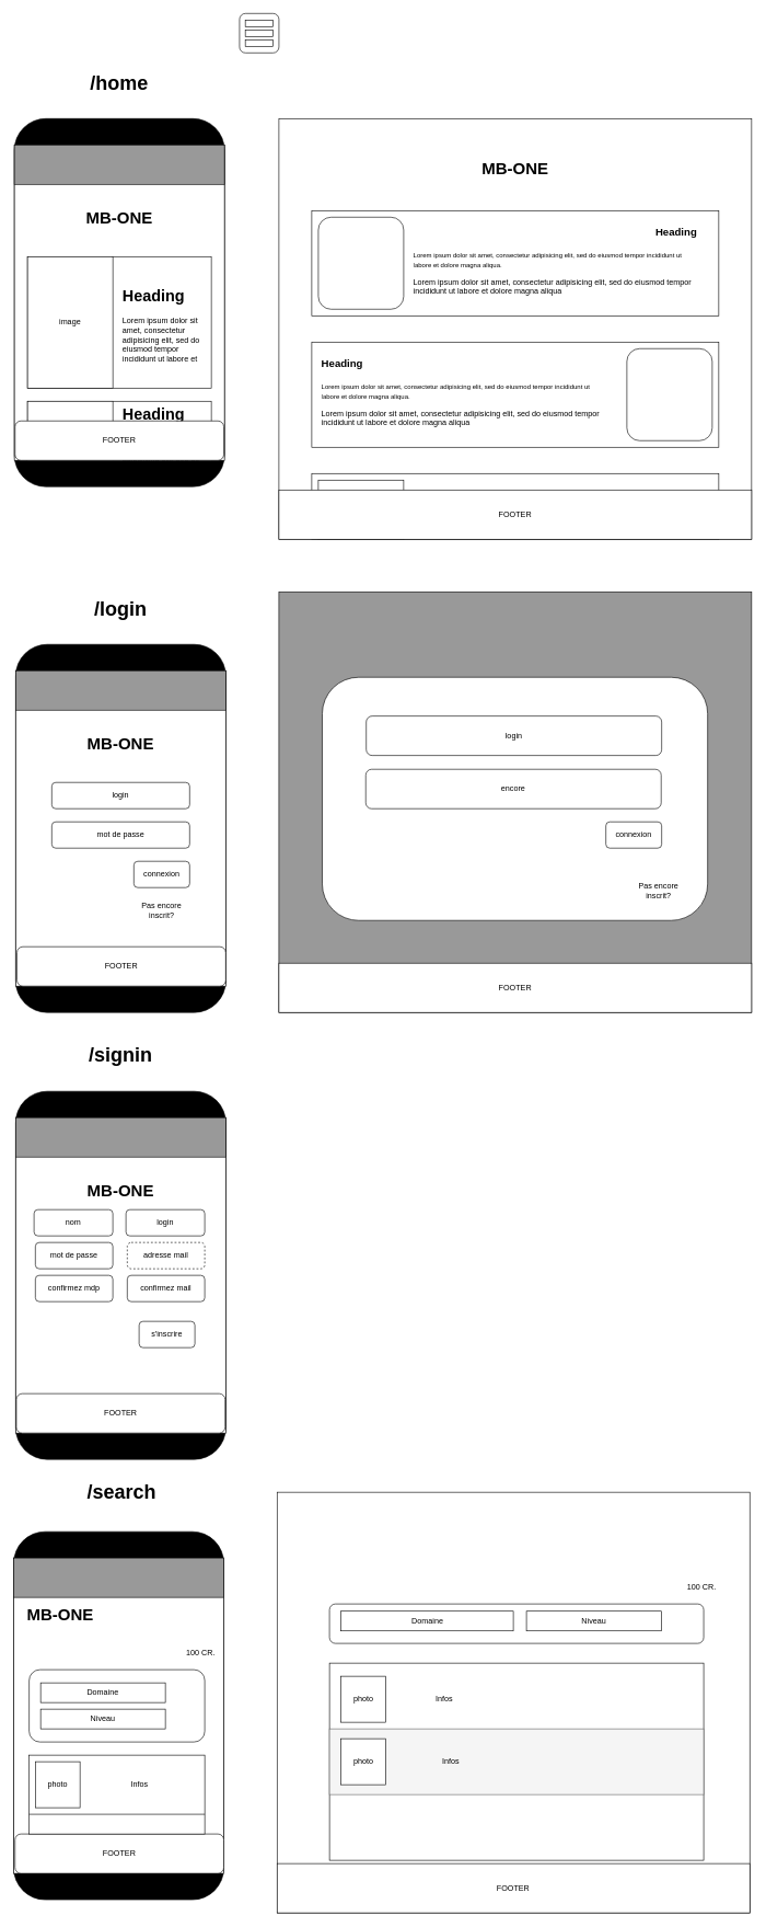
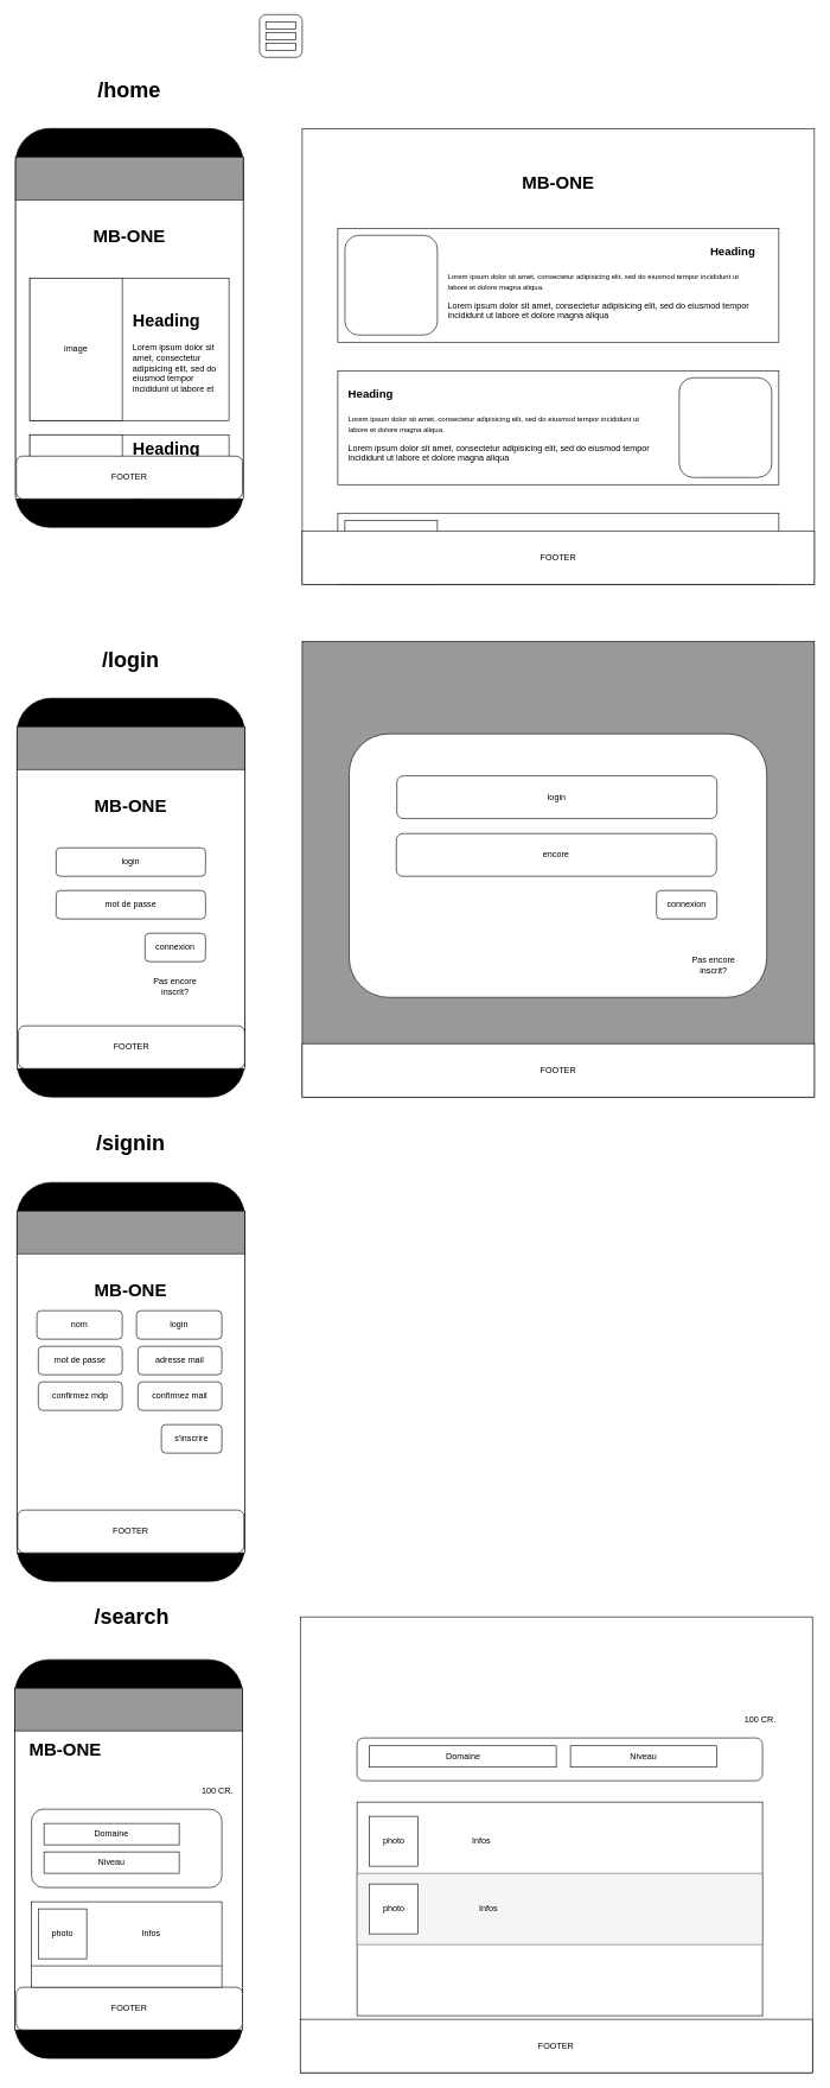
  <mxCell id="0" />
  <mxCell id="1" parent="0" />
  <mxCell id="2" value="" style="rounded=1;whiteSpace=wrap;html=1;fillColor=#000000;" vertex="1" parent="1"><mxGeometry x="21" y="180" width="320" height="560" as="geometry" /></mxCell>
  <mxCell id="3" value="" style="rounded=0;whiteSpace=wrap;html=1;" vertex="1" parent="1"><mxGeometry x="21" y="220" width="320" height="480" as="geometry" /></mxCell>
  <mxCell id="4" value="" style="rounded=0;whiteSpace=wrap;html=1;fillColor=#999999;" vertex="1" parent="1"><mxGeometry x="21" y="220" width="320" height="60" as="geometry" /></mxCell>
  <mxCell id="5" value="&lt;font style=&quot;font-size: 30px;&quot;&gt;&lt;b&gt;/home&lt;/b&gt;&lt;/font&gt;" style="text;html=1;strokeColor=none;fillColor=none;align=center;verticalAlign=middle;whiteSpace=wrap;rounded=0;" vertex="1" parent="1"><mxGeometry x="101" y="110" width="160" height="30" as="geometry" /></mxCell>
  <mxCell id="6" value="" style="rounded=0;whiteSpace=wrap;html=1;" vertex="1" parent="1"><mxGeometry x="424" y="180" width="720" height="640" as="geometry" /></mxCell>
  <mxCell id="7" value="&lt;font size=&quot;1&quot; style=&quot;&quot;&gt;&lt;b style=&quot;font-size: 25px;&quot;&gt;MB-ONE&lt;/b&gt;&lt;/font&gt;" style="text;html=1;strokeColor=none;fillColor=none;align=center;verticalAlign=middle;whiteSpace=wrap;rounded=0;" vertex="1" parent="1"><mxGeometry x="121" y="315" width="120" height="30" as="geometry" /></mxCell>
  <mxCell id="8" value="" style="shape=image;html=1;verticalAlign=top;verticalLabelPosition=bottom;labelBackgroundColor=#ffffff;imageAspect=0;aspect=fixed;image=https://cdn1.iconfinder.com/data/icons/user-pictures/100/unknown-128.png" vertex="1" parent="1"><mxGeometry x="281" y="289" width="52" height="52" as="geometry" /></mxCell>
  <mxCell id="9" value="" style="rounded=1;whiteSpace=wrap;html=1;" vertex="1" parent="1"><mxGeometry x="364" y="20" width="60" height="60" as="geometry" /></mxCell>
  <mxCell id="10" value="" style="rounded=0;whiteSpace=wrap;html=1;" vertex="1" parent="1"><mxGeometry x="372.75" y="30" width="42.5" height="10" as="geometry" /></mxCell>
  <mxCell id="11" value="" style="rounded=0;whiteSpace=wrap;html=1;" vertex="1" parent="1"><mxGeometry x="372.75" y="45" width="42.5" height="10" as="geometry" /></mxCell>
  <mxCell id="12" value="" style="rounded=0;whiteSpace=wrap;html=1;" vertex="1" parent="1"><mxGeometry x="372.75" y="60" width="42.5" height="10" as="geometry" /></mxCell>
  <mxCell id="13" value="&lt;font size=&quot;1&quot; style=&quot;&quot;&gt;&lt;b style=&quot;font-size: 25px;&quot;&gt;MB-ONE&lt;/b&gt;&lt;/font&gt;" style="text;html=1;strokeColor=none;fillColor=none;align=center;verticalAlign=middle;whiteSpace=wrap;rounded=0;" vertex="1" parent="1"><mxGeometry x="724" y="240" width="120" height="30" as="geometry" /></mxCell>
  <mxCell id="14" value="" style="rounded=0;whiteSpace=wrap;html=1;" vertex="1" parent="1"><mxGeometry x="41" y="390" width="280" height="200" as="geometry" /></mxCell>
  <mxCell id="15" value="" style="rounded=0;whiteSpace=wrap;html=1;" vertex="1" parent="1"><mxGeometry x="474" y="320" width="620" height="160" as="geometry" /></mxCell>
  <mxCell id="16" value="" style="rounded=0;whiteSpace=wrap;html=1;" vertex="1" parent="1"><mxGeometry x="474" y="520" width="620" height="160" as="geometry" /></mxCell>
  <mxCell id="17" value="" style="rounded=0;whiteSpace=wrap;html=1;" vertex="1" parent="1"><mxGeometry x="474" y="720" width="620" height="100" as="geometry" /></mxCell>
  <mxCell id="18" value="" style="shape=image;html=1;verticalAlign=top;verticalLabelPosition=bottom;labelBackgroundColor=#ffffff;imageAspect=0;aspect=fixed;image=https://cdn1.iconfinder.com/data/icons/user-pictures/100/unknown-128.png" vertex="1" parent="1"><mxGeometry x="1042" y="218" width="52" height="52" as="geometry" /></mxCell>
  <mxCell id="19" value="&lt;h1 style=&quot;text-align: right;&quot;&gt;&lt;font style=&quot;font-size: 16px;&quot;&gt;Heading&lt;/font&gt;&lt;/h1&gt;&lt;p style=&quot;&quot;&gt;&lt;font style=&quot;font-size: 10px;&quot;&gt;Lorem ipsum dolor sit amet, consectetur adipisicing elit, sed do eiusmod tempor incididunt ut labore et dolore magna aliqua.&amp;nbsp;&lt;/font&gt;&lt;/p&gt;Lorem ipsum dolor sit amet, consectetur adipisicing elit, sed do eiusmod tempor incididunt ut labore et dolore magna aliqua" style="text;html=1;strokeColor=none;fillColor=none;spacing=5;spacingTop=-20;whiteSpace=wrap;overflow=hidden;rounded=0;" vertex="1" parent="1"><mxGeometry x="624" y="330" width="440" height="130" as="geometry" /></mxCell>
  <mxCell id="20" value="&lt;h1 style=&quot;&quot;&gt;&lt;font style=&quot;font-size: 16px;&quot;&gt;Heading&lt;/font&gt;&lt;/h1&gt;&lt;p style=&quot;&quot;&gt;&lt;font style=&quot;font-size: 10px;&quot;&gt;Lorem ipsum dolor sit amet, consectetur adipisicing elit, sed do eiusmod tempor incididunt ut labore et dolore magna aliqua.&amp;nbsp;&lt;/font&gt;&lt;/p&gt;Lorem ipsum dolor sit amet, consectetur adipisicing elit, sed do eiusmod tempor incididunt ut labore et dolore magna aliqua" style="text;html=1;strokeColor=none;fillColor=none;spacing=5;spacingTop=-20;whiteSpace=wrap;overflow=hidden;rounded=0;" vertex="1" parent="1"><mxGeometry x="484" y="530" width="440" height="130" as="geometry" /></mxCell>
  <mxCell id="21" value="" style="rounded=1;whiteSpace=wrap;html=1;" vertex="1" parent="1"><mxGeometry x="484" y="330" width="130" height="140" as="geometry" /></mxCell>
  <mxCell id="22" value="" style="rounded=1;whiteSpace=wrap;html=1;" vertex="1" parent="1"><mxGeometry x="954" y="530" width="130" height="140" as="geometry" /></mxCell>
  <mxCell id="23" value="&lt;h1 style=&quot;text-align: right;&quot;&gt;&lt;font style=&quot;font-size: 16px;&quot;&gt;Heading&lt;/font&gt;&lt;/h1&gt;&lt;p style=&quot;&quot;&gt;&lt;font style=&quot;font-size: 10px;&quot;&gt;Lorem ipsum dolor sit amet, consectetur adipisicing elit, sed do eiusmod tempor incididunt ut labore et dolore magna aliqua.&amp;nbsp;&lt;/font&gt;&lt;/p&gt;" style="text;html=1;strokeColor=none;fillColor=none;spacing=5;spacingTop=-20;whiteSpace=wrap;overflow=hidden;rounded=0;" vertex="1" parent="1"><mxGeometry x="624" y="730" width="440" height="130" as="geometry" /></mxCell>
  <mxCell id="24" value="" style="rounded=0;whiteSpace=wrap;html=1;" vertex="1" parent="1"><mxGeometry x="484" y="730" width="130" height="90" as="geometry" /></mxCell>
  <mxCell id="25" value="image" style="rounded=0;whiteSpace=wrap;html=1;" vertex="1" parent="1"><mxGeometry x="41" y="390" width="130" height="200" as="geometry" /></mxCell>
  <mxCell id="26" value="" style="rounded=0;whiteSpace=wrap;html=1;" vertex="1" parent="1"><mxGeometry x="41" y="610" width="280" height="90" as="geometry" /></mxCell>
  <mxCell id="27" value="image" style="rounded=0;whiteSpace=wrap;html=1;" vertex="1" parent="1"><mxGeometry x="41" y="610" width="130" height="90" as="geometry" /></mxCell>
  <mxCell id="28" value="&lt;h1&gt;Heading&lt;/h1&gt;&lt;p&gt;Lorem ipsum dolor sit amet, consectetur adipisicing elit, sed do eiusmod tempor incididunt ut labore et dolore magna aliqua.&lt;/p&gt;" style="text;html=1;strokeColor=none;fillColor=none;spacing=5;spacingTop=-20;whiteSpace=wrap;overflow=hidden;rounded=0;" vertex="1" parent="1"><mxGeometry x="181" y="430" width="130" height="120" as="geometry" /></mxCell>
  <mxCell id="29" value="&lt;h1&gt;Heading&lt;/h1&gt;&lt;p&gt;Lorem ipsum dolor sit amet, consectetur adipisicing elit, sed do eiusmod tempor incididunt ut labore et dolore magna aliqua.&lt;/p&gt;" style="text;html=1;strokeColor=none;fillColor=none;spacing=5;spacingTop=-20;whiteSpace=wrap;overflow=hidden;rounded=0;" vertex="1" parent="1"><mxGeometry x="181" y="610" width="130" height="120" as="geometry" /></mxCell>
  <mxCell id="30" value="" style="rounded=1;whiteSpace=wrap;html=1;fillColor=#000000;" vertex="1" parent="1"><mxGeometry x="23" y="980" width="320" height="560" as="geometry" /></mxCell>
  <mxCell id="31" value="" style="rounded=0;whiteSpace=wrap;html=1;" vertex="1" parent="1"><mxGeometry x="23" y="1020" width="320" height="480" as="geometry" /></mxCell>
  <mxCell id="32" value="" style="rounded=0;whiteSpace=wrap;html=1;fillColor=#999999;" vertex="1" parent="1"><mxGeometry x="23" y="1020" width="320" height="60" as="geometry" /></mxCell>
  <mxCell id="33" value="&lt;font style=&quot;font-size: 30px;&quot;&gt;&lt;b&gt;/login&lt;/b&gt;&lt;/font&gt;" style="text;html=1;strokeColor=none;fillColor=none;align=center;verticalAlign=middle;whiteSpace=wrap;rounded=0;" vertex="1" parent="1"><mxGeometry x="103" y="910" width="160" height="30" as="geometry" /></mxCell>
  <mxCell id="34" value="&lt;font size=&quot;1&quot; style=&quot;&quot;&gt;&lt;b style=&quot;font-size: 25px;&quot;&gt;MB-ONE&lt;/b&gt;&lt;/font&gt;" style="text;html=1;strokeColor=none;fillColor=none;align=center;verticalAlign=middle;whiteSpace=wrap;rounded=0;" vertex="1" parent="1"><mxGeometry x="123" y="1115" width="120" height="30" as="geometry" /></mxCell>
  <mxCell id="35" value="" style="shape=image;html=1;verticalAlign=top;verticalLabelPosition=bottom;labelBackgroundColor=#ffffff;imageAspect=0;aspect=fixed;image=https://cdn1.iconfinder.com/data/icons/user-pictures/100/unknown-128.png" vertex="1" parent="1"><mxGeometry x="283" y="1089" width="52" height="52" as="geometry" /></mxCell>
  <mxCell id="36" value="login" style="rounded=1;whiteSpace=wrap;html=1;" vertex="1" parent="1"><mxGeometry x="78" y="1190" width="210" height="40" as="geometry" /></mxCell>
  <mxCell id="37" value="mot de passe" style="rounded=1;whiteSpace=wrap;html=1;" vertex="1" parent="1"><mxGeometry x="78" y="1250" width="210" height="40" as="geometry" /></mxCell>
  <mxCell id="38" value="connexion" style="rounded=1;whiteSpace=wrap;html=1;" vertex="1" parent="1"><mxGeometry x="203" y="1310" width="85" height="40" as="geometry" /></mxCell>
  <mxCell id="39" value="Pas encore inscrit?" style="text;html=1;strokeColor=none;fillColor=none;align=center;verticalAlign=middle;whiteSpace=wrap;rounded=0;" vertex="1" parent="1"><mxGeometry x="203" y="1370" width="85" height="30" as="geometry" /></mxCell>
  <mxCell id="40" value="" style="rounded=1;whiteSpace=wrap;html=1;fillColor=#000000;" vertex="1" parent="1"><mxGeometry x="23" y="1660" width="320" height="560" as="geometry" /></mxCell>
  <mxCell id="41" value="" style="rounded=0;whiteSpace=wrap;html=1;" vertex="1" parent="1"><mxGeometry x="23" y="1700" width="320" height="480" as="geometry" /></mxCell>
  <mxCell id="42" value="" style="rounded=0;whiteSpace=wrap;html=1;fillColor=#999999;" vertex="1" parent="1"><mxGeometry x="23" y="1700" width="320" height="60" as="geometry" /></mxCell>
  <mxCell id="43" value="&lt;font style=&quot;font-size: 30px;&quot;&gt;&lt;b&gt;/signin&lt;/b&gt;&lt;/font&gt;" style="text;html=1;strokeColor=none;fillColor=none;align=center;verticalAlign=middle;whiteSpace=wrap;rounded=0;" vertex="1" parent="1"><mxGeometry x="103" y="1590" width="160" height="30" as="geometry" /></mxCell>
  <mxCell id="44" value="&lt;font size=&quot;1&quot; style=&quot;&quot;&gt;&lt;b style=&quot;font-size: 25px;&quot;&gt;MB-ONE&lt;/b&gt;&lt;/font&gt;" style="text;html=1;strokeColor=none;fillColor=none;align=center;verticalAlign=middle;whiteSpace=wrap;rounded=0;" vertex="1" parent="1"><mxGeometry x="123" y="1795" width="120" height="30" as="geometry" /></mxCell>
  <mxCell id="45" value="" style="shape=image;html=1;verticalAlign=top;verticalLabelPosition=bottom;labelBackgroundColor=#ffffff;imageAspect=0;aspect=fixed;image=https://cdn1.iconfinder.com/data/icons/user-pictures/100/unknown-128.png" vertex="1" parent="1"><mxGeometry x="283" y="1769" width="52" height="52" as="geometry" /></mxCell>
  <mxCell id="46" value="nom" style="rounded=1;whiteSpace=wrap;html=1;" vertex="1" parent="1"><mxGeometry x="51" y="1840" width="120" height="40" as="geometry" /></mxCell>
  <mxCell id="47" value="mot de passe" style="rounded=1;whiteSpace=wrap;html=1;" vertex="1" parent="1"><mxGeometry x="53" y="1890" width="118" height="40" as="geometry" /></mxCell>
- <mxCell id="48" value="s'inscrire" style="rounded=1;whiteSpace=wrap;html=1;" vertex="1" parent="1"><mxGeometry x="211" y="2010" width="85" height="40" as="geometry" /></mxCell>
+ <mxCell id="48" value="s'inscrire" style="rounded=1;whiteSpace=wrap;html=1;" vertex="1" parent="1"><mxGeometry x="226" y="2000" width="85" height="40" as="geometry" /></mxCell>
  <mxCell id="49" value="confirmez mdp" style="rounded=1;whiteSpace=wrap;html=1;" vertex="1" parent="1"><mxGeometry x="53" y="1940" width="118" height="40" as="geometry" /></mxCell>
- <mxCell id="50" value="adresse mail" style="rounded=1;whiteSpace=wrap;html=1;dashed=1;" vertex="1" parent="1"><mxGeometry x="193" y="1890" width="118" height="40" as="geometry" /></mxCell>
+ <mxCell id="50" value="adresse mail" style="rounded=1;whiteSpace=wrap;html=1;" vertex="1" parent="1"><mxGeometry x="193" y="1890" width="118" height="40" as="geometry" /></mxCell>
  <mxCell id="51" value="confirmez mail" style="rounded=1;whiteSpace=wrap;html=1;" vertex="1" parent="1"><mxGeometry x="193" y="1940" width="118" height="40" as="geometry" /></mxCell>
  <mxCell id="52" value="login" style="rounded=1;whiteSpace=wrap;html=1;" vertex="1" parent="1"><mxGeometry x="191" y="1840" width="120" height="40" as="geometry" /></mxCell>
  <mxCell id="53" value="" style="rounded=0;whiteSpace=wrap;html=1;fillColor=#999999;fontColor=#333333;strokeColor=#000000;" vertex="1" parent="1"><mxGeometry x="424" y="900" width="720" height="640" as="geometry" /></mxCell>
  <mxCell id="54" value="" style="rounded=1;whiteSpace=wrap;html=1;" vertex="1" parent="1"><mxGeometry x="490" y="1030" width="587" height="370" as="geometry" /></mxCell>
  <mxCell id="55" value="login" style="rounded=1;whiteSpace=wrap;html=1;" vertex="1" parent="1"><mxGeometry x="557" y="1089" width="450" height="60" as="geometry" /></mxCell>
  <mxCell id="56" value="FOOTER" style="rounded=1;whiteSpace=wrap;html=1;" vertex="1" parent="1"><mxGeometry x="25" y="1440" width="318" height="60" as="geometry" /></mxCell>
  <mxCell id="57" value="encore" style="rounded=1;whiteSpace=wrap;html=1;" vertex="1" parent="1"><mxGeometry x="556.25" y="1170" width="450" height="60" as="geometry" /></mxCell>
  <mxCell id="58" value="connexion" style="rounded=1;whiteSpace=wrap;html=1;" vertex="1" parent="1"><mxGeometry x="922" y="1250" width="85" height="40" as="geometry" /></mxCell>
  <mxCell id="59" value="Pas encore inscrit?" style="text;html=1;strokeColor=none;fillColor=none;align=center;verticalAlign=middle;whiteSpace=wrap;rounded=0;" vertex="1" parent="1"><mxGeometry x="960" y="1340" width="85" height="30" as="geometry" /></mxCell>
  <mxCell id="60" value="FOOTER" style="rounded=1;whiteSpace=wrap;html=1;" vertex="1" parent="1"><mxGeometry x="22" y="640" width="318" height="60" as="geometry" /></mxCell>
  <mxCell id="61" value="FOOTER" style="rounded=1;whiteSpace=wrap;html=1;" vertex="1" parent="1"><mxGeometry x="24" y="2120" width="318" height="60" as="geometry" /></mxCell>
  <mxCell id="62" value="FOOTER" style="rounded=0;whiteSpace=wrap;html=1;" vertex="1" parent="1"><mxGeometry x="424" y="745" width="720" height="75" as="geometry" /></mxCell>
  <mxCell id="63" value="FOOTER" style="rounded=0;whiteSpace=wrap;html=1;" vertex="1" parent="1"><mxGeometry x="424" y="1465" width="720" height="75" as="geometry" /></mxCell>
  <mxCell id="64" value="" style="rounded=1;whiteSpace=wrap;html=1;fillColor=#000000;" vertex="1" parent="1"><mxGeometry x="20" y="2330" width="320" height="560" as="geometry" /></mxCell>
  <mxCell id="65" value="" style="rounded=0;whiteSpace=wrap;html=1;" vertex="1" parent="1"><mxGeometry x="20" y="2370" width="320" height="480" as="geometry" /></mxCell>
  <mxCell id="66" value="" style="rounded=0;whiteSpace=wrap;html=1;fillColor=#999999;" vertex="1" parent="1"><mxGeometry x="20" y="2370" width="320" height="60" as="geometry" /></mxCell>
  <mxCell id="67" value="&lt;font style=&quot;font-size: 30px;&quot;&gt;&lt;b&gt;/search&lt;/b&gt;&lt;/font&gt;" style="text;html=1;strokeColor=none;fillColor=none;align=center;verticalAlign=middle;whiteSpace=wrap;rounded=0;" vertex="1" parent="1"><mxGeometry x="43.5" y="2255" width="281" height="30" as="geometry" /></mxCell>
  <mxCell id="68" value="&lt;font size=&quot;1&quot; style=&quot;&quot;&gt;&lt;b style=&quot;font-size: 25px;&quot;&gt;MB-ONE&lt;/b&gt;&lt;/font&gt;" style="text;html=1;strokeColor=none;fillColor=none;align=center;verticalAlign=middle;whiteSpace=wrap;rounded=0;" vertex="1" parent="1"><mxGeometry x="31" y="2440" width="120" height="30" as="geometry" /></mxCell>
  <mxCell id="69" value="FOOTER" style="rounded=1;whiteSpace=wrap;html=1;" vertex="1" parent="1"><mxGeometry x="22" y="2790" width="318" height="60" as="geometry" /></mxCell>
  <mxCell id="70" value="" style="shape=image;html=1;verticalAlign=top;verticalLabelPosition=bottom;labelBackgroundColor=#ffffff;imageAspect=0;aspect=fixed;image=https://cdn1.iconfinder.com/data/icons/user-pictures/100/unknown-128.png" vertex="1" parent="1"><mxGeometry x="281" y="2440" width="52" height="52" as="geometry" /></mxCell>
  <mxCell id="71" value="100 CR." style="text;html=1;strokeColor=none;fillColor=none;align=center;verticalAlign=middle;whiteSpace=wrap;rounded=0;" vertex="1" parent="1"><mxGeometry x="275" y="2500" width="60" height="30" as="geometry" /></mxCell>
  <mxCell id="72" value="" style="rounded=1;whiteSpace=wrap;html=1;" vertex="1" parent="1"><mxGeometry x="43.5" y="2540" width="267.5" height="110" as="geometry" /></mxCell>
  <mxCell id="73" value="Domaine" style="rounded=0;whiteSpace=wrap;html=1;" vertex="1" parent="1"><mxGeometry x="61" y="2560" width="190" height="30" as="geometry" /></mxCell>
  <mxCell id="74" value="Niveau" style="rounded=0;whiteSpace=wrap;html=1;" vertex="1" parent="1"><mxGeometry x="61" y="2600" width="190" height="30" as="geometry" /></mxCell>
  <mxCell id="75" value="" style="shape=image;html=1;verticalAlign=top;verticalLabelPosition=bottom;labelBackgroundColor=#ffffff;imageAspect=0;aspect=fixed;image=https://cdn1.iconfinder.com/data/icons/seo-and-web-development-6/32/development_search_magnifier_magnifying_glass_loupe-67-128.png" vertex="1" parent="1"><mxGeometry x="263" y="2600" width="30" height="30" as="geometry" /></mxCell>
  <mxCell id="76" value="" style="rounded=0;whiteSpace=wrap;html=1;" vertex="1" parent="1"><mxGeometry x="43.5" y="2670" width="267.5" height="120" as="geometry" /></mxCell>
  <mxCell id="77" value="photo" style="rounded=0;whiteSpace=wrap;html=1;" vertex="1" parent="1"><mxGeometry x="53" y="2680" width="68" height="70" as="geometry" /></mxCell>
  <mxCell id="78" value="Infos" style="text;html=1;strokeColor=none;fillColor=none;align=center;verticalAlign=middle;whiteSpace=wrap;rounded=0;" vertex="1" parent="1"><mxGeometry x="123" y="2680" width="178" height="70" as="geometry" /></mxCell>
  <mxCell id="79" value="" style="endArrow=none;html=1;rounded=0;exitX=0;exitY=0.75;exitDx=0;exitDy=0;entryX=1;entryY=0.75;entryDx=0;entryDy=0;" edge="1" parent="1" source="76" target="76"><mxGeometry width="50" height="50" relative="1" as="geometry"><mxPoint x="311" y="2700" as="sourcePoint" /><mxPoint x="361" y="2650" as="targetPoint" /></mxGeometry></mxCell>
  <mxCell id="80" value="" style="rounded=0;whiteSpace=wrap;html=1;fillColor=#FFFFFF;fontColor=#333333;strokeColor=#000000;" vertex="1" parent="1"><mxGeometry x="421.25" y="2270" width="720" height="640" as="geometry" /></mxCell>
  <mxCell id="81" value="FOOTER" style="rounded=0;whiteSpace=wrap;html=1;" vertex="1" parent="1"><mxGeometry x="421.25" y="2835" width="720" height="75" as="geometry" /></mxCell>
  <mxCell id="82" value="" style="shape=image;html=1;verticalAlign=top;verticalLabelPosition=bottom;labelBackgroundColor=#ffffff;imageAspect=0;aspect=fixed;image=https://cdn1.iconfinder.com/data/icons/user-pictures/100/unknown-128.png" vertex="1" parent="1"><mxGeometry x="1021" y="2290" width="95" height="95" as="geometry" /></mxCell>
  <mxCell id="83" value="100 CR." style="text;html=1;strokeColor=none;fillColor=none;align=center;verticalAlign=middle;whiteSpace=wrap;rounded=0;" vertex="1" parent="1"><mxGeometry x="1038" y="2400" width="60" height="30" as="geometry" /></mxCell>
  <mxCell id="84" value="" style="rounded=1;whiteSpace=wrap;html=1;" vertex="1" parent="1"><mxGeometry x="501" y="2440" width="570" height="60" as="geometry" /></mxCell>
  <mxCell id="85" value="Domaine" style="rounded=0;whiteSpace=wrap;html=1;" vertex="1" parent="1"><mxGeometry x="518.5" y="2451" width="262.5" height="30" as="geometry" /></mxCell>
  <mxCell id="86" value="Niveau" style="rounded=0;whiteSpace=wrap;html=1;" vertex="1" parent="1"><mxGeometry x="801" y="2451" width="206" height="30" as="geometry" /></mxCell>
  <mxCell id="87" value="" style="shape=image;html=1;verticalAlign=top;verticalLabelPosition=bottom;labelBackgroundColor=#ffffff;imageAspect=0;aspect=fixed;image=https://cdn1.iconfinder.com/data/icons/seo-and-web-development-6/32/development_search_magnifier_magnifying_glass_loupe-67-128.png" vertex="1" parent="1"><mxGeometry x="1021" y="2460" width="30" height="30" as="geometry" /></mxCell>
  <mxCell id="88" value="" style="rounded=0;whiteSpace=wrap;html=1;" vertex="1" parent="1"><mxGeometry x="501" y="2530" width="570" height="300" as="geometry" /></mxCell>
  <mxCell id="89" value="photo" style="rounded=0;whiteSpace=wrap;html=1;" vertex="1" parent="1"><mxGeometry x="518.5" y="2550" width="68" height="70" as="geometry" /></mxCell>
  <mxCell id="90" value="Infos" style="text;html=1;strokeColor=none;fillColor=none;align=center;verticalAlign=middle;whiteSpace=wrap;rounded=0;" vertex="1" parent="1"><mxGeometry x="586.5" y="2550" width="178" height="70" as="geometry" /></mxCell>
  <mxCell id="91" value="" style="rounded=0;whiteSpace=wrap;html=1;fillColor=#f5f5f5;fontColor=#333333;strokeColor=#666666;" vertex="1" parent="1"><mxGeometry x="501" y="2630" width="570" height="100" as="geometry" /></mxCell>
  <mxCell id="92" value="photo" style="rounded=0;whiteSpace=wrap;html=1;" vertex="1" parent="1"><mxGeometry x="518.5" y="2645" width="68" height="70" as="geometry" /></mxCell>
  <mxCell id="93" value="Infos" style="text;html=1;strokeColor=none;fillColor=none;align=center;verticalAlign=middle;whiteSpace=wrap;rounded=0;" vertex="1" parent="1"><mxGeometry x="596.5" y="2645" width="178" height="70" as="geometry" /></mxCell>
